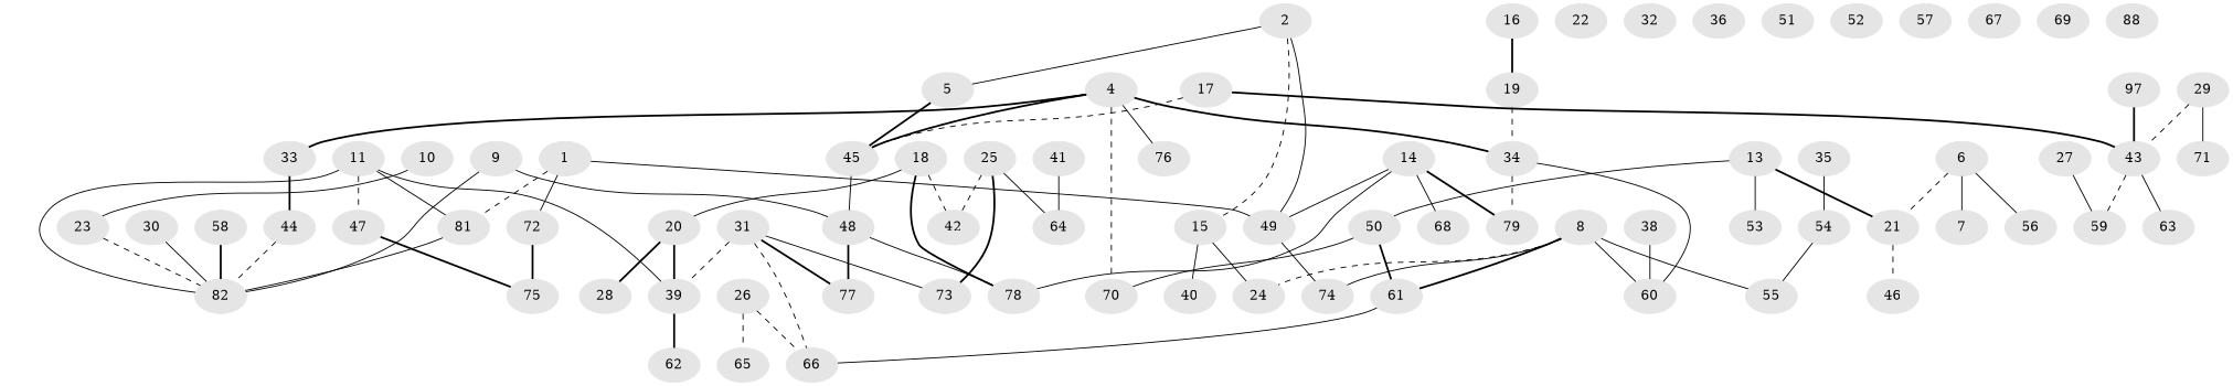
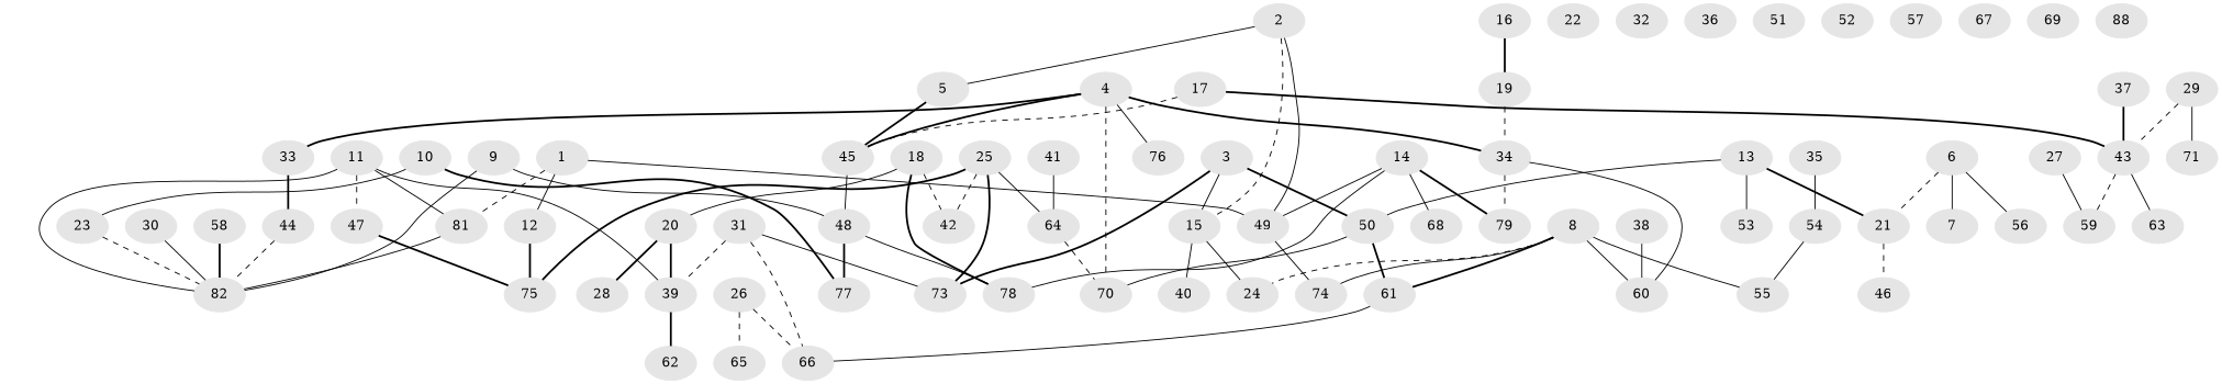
  graph {
    node [color=gray90 style=filled]
    edge [style=solid]
    1
    49
-   72
+   72 [label=12]
    81
    74
    75
    82
    2
    5
    15
    45
    24
    40
+   3
    50
    73
    70
    61
    4
    33
    34
    76
    44
    60
    79
    48
    6
    7
    21
    56
    46
    8
    55
    66
    9
    77
    78
    10
    23
    11
    39
    47
    62
    13
    53
    14
    68
    16
    19
    17
    43
    59
    63
    18
    20
    42
    28
    22
    25
    64
    26
    65
    27
    29
    71
    30
    31
    32
    35
    54
    36
-   37 [label=97]
+   37
    38
    41
    51
    52
    57
    58
    67
    69
    n81 [label=88]
    1 -- 49
    1 -- 72
    1 -- 81 [style=dashed]
    49 -- 74
    72 -- 75 [style=bold]
    81 -- 82
    2 -- 49
    2 -- 5
    2 -- 15 [style=dashed]
    5 -- 45 [style=bold]
    15 -- 24
    15 -- 40
    45 -- 48
+   3 -- 15
+   3 -- 50 [style=bold]
+   3 -- 73 [style=bold]
    50 -- 70
    50 -- 61 [style=bold]
    61 -- 66
    4 -- 45 [style=bold]
    4 -- 70 [style=dashed]
    4 -- 33 [style=bold]
    4 -- 34 [style=bold]
    4 -- 76
    33 -- 44 [style=bold]
    34 -- 60
    34 -- 79 [style=dashed]
    44 -- 82 [style=dashed]
    48 -- 77 [style=bold]
    48 -- 78
    6 -- 7
    6 -- 21 [style=dashed]
    6 -- 56
    21 -- 46 [style=dashed]
    8 -- 74
    8 -- 24 [style=dashed]
    8 -- 61 [style=bold]
    8 -- 60
    8 -- 55
    9 -- 82
    9 -- 48
-   31 -- 77 [style=bold]
+   10 -- 77 [style=bold]
    10 -- 23
    23 -- 82 [style=dashed]
    11 -- 81
    11 -- 82
    11 -- 39
    11 -- 47 [style=dashed]
    39 -- 62 [style=bold]
    47 -- 75 [style=bold]
    13 -- 50
    13 -- 21 [style=bold]
    13 -- 53
    14 -- 49
    14 -- 79 [style=bold]
    14 -- 78
    14 -- 68
    16 -- 19 [style=bold]
    19 -- 34 [style=dashed]
    17 -- 45 [style=dashed]
    17 -- 43 [style=bold]
    43 -- 59 [style=dashed]
    43 -- 63
    18 -- 78 [style=bold]
    18 -- 20
    18 -- 42 [style=dashed]
    20 -- 39 [style=bold]
    20 -- 28 [style=bold]
+   25 -- 75 [style=bold]
    25 -- 73 [style=bold]
    25 -- 42 [style=dashed]
    25 -- 64
+   64 -- 70 [style=dashed]
    26 -- 66 [style=dashed]
    26 -- 65 [style=dashed]
    27 -- 59
    29 -- 43 [style=dashed]
    29 -- 71
    30 -- 82
    31 -- 73
    31 -- 66 [style=dashed]
    31 -- 39 [style=dashed]
    35 -- 54
    54 -- 55
    37 -- 43 [style=bold]
    38 -- 60
    41 -- 64
    58 -- 82 [style=bold]
  }
